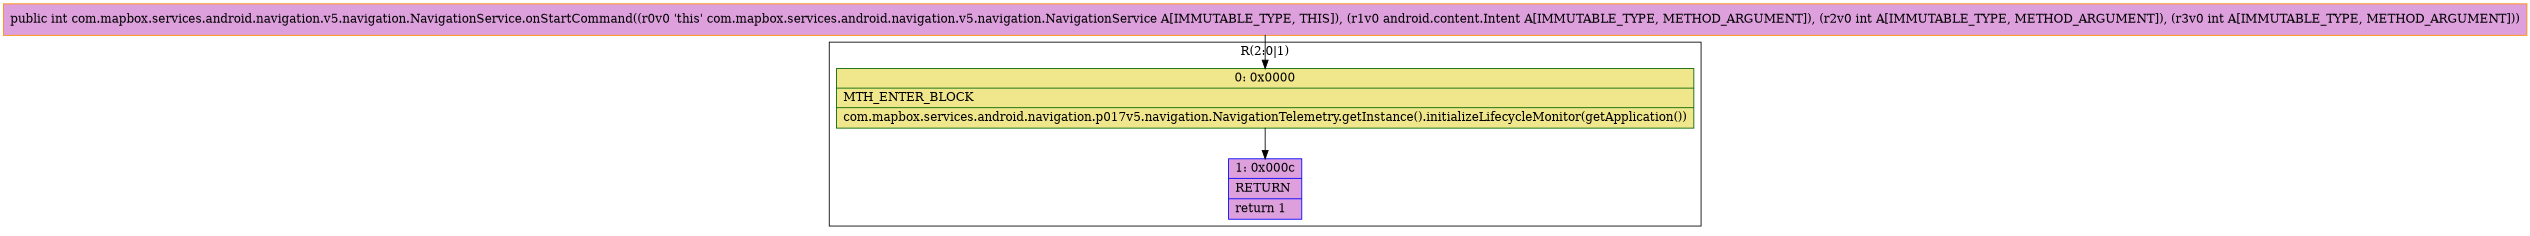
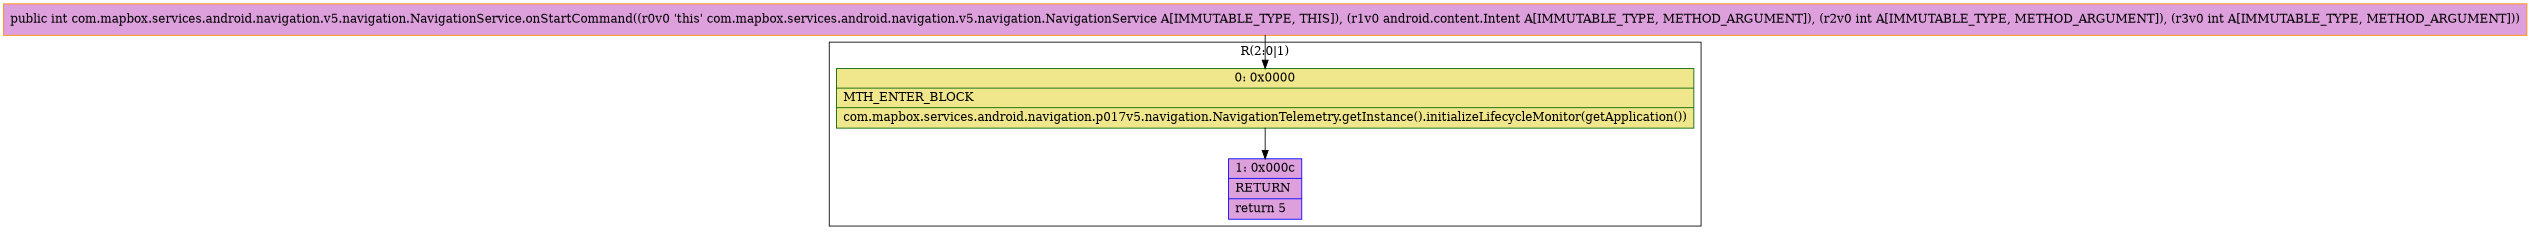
  digraph {
    node [shape=record style=filled fillcolor=plum]
    n1 [color=darkgreen label="{0\:\ 0x0000|MTH_ENTER_BLOCK\l|com.mapbox.services.android.navigation.p017v5.navigation.NavigationTelemetry.getInstance().initializeLifecycleMonitor(getApplication())\l}" fillcolor=khaki]
-   n2 [color=blue label="{1\:\ 0x000c|RETURN\l|return 1\l}"]
+   n2 [color=blue label="{1\:\ 0x000c|RETURN\l|return 5\l}"]
    n3 [label="{public int com.mapbox.services.android.navigation.v5.navigation.NavigationService.onStartCommand((r0v0 'this' com.mapbox.services.android.navigation.v5.navigation.NavigationService A[IMMUTABLE_TYPE, THIS]), (r1v0 android.content.Intent A[IMMUTABLE_TYPE, METHOD_ARGUMENT]), (r2v0 int A[IMMUTABLE_TYPE, METHOD_ARGUMENT]), (r3v0 int A[IMMUTABLE_TYPE, METHOD_ARGUMENT])) }" color=darkorange]
    subgraph cluster_1 {
      label="R(2:0|1)"
      n1
      n2
    }
    n1 -> n2
    n3 -> n1
  }
